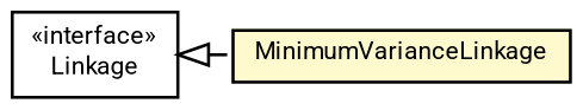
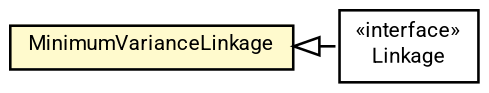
  digraph {
    nodesep=0.15
    rankdir=LR
    ranksep=0.25
    node [fontcolor=black fontname=Roboto fontsize=8 margin=0 shape=plaintext]
    n1 [height=0 label=<<table title="de.lmu.ifi.dbs.elki.algorithm.clustering.hierarchical.linkage.MinimumVarianceLinkage" border="0" cellborder="1" cellspacing="0" cellpadding="2" bgcolor="lemonChiffon" href="MinimumVarianceLinkage.html" target="_parent"> 		<tr><td><table border="0" cellspacing="0" cellpadding="1"> 		<tr><td align="center" balign="center"> <font face="Roboto">MinimumVarianceLinkage</font> </td></tr> 		</table></td></tr> 		</table>> width=0]
    n2 [height=0 label=<<table title="de.lmu.ifi.dbs.elki.algorithm.clustering.hierarchical.linkage.Linkage" border="0" cellborder="1" cellspacing="0" cellpadding="2" href="Linkage.html" target="_parent"> 		<tr><td><table border="0" cellspacing="0" cellpadding="1"> 		<tr><td align="center" balign="center"> &#171;interface&#187; </td></tr> 		<tr><td align="center" balign="center"> <font face="Roboto">Linkage</font> </td></tr> 		</table></td></tr> 		</table>> width=0]
-   n2 -> n1 [arrowtail=empty color=black dir=back fontname=Roboto fontsize=7 labelfontname=Roboto labelfontsize=7 style=dashed weight=9]
+   n1 -> n2 [arrowtail=empty color=black dir=back fontname=Roboto fontsize=7 labelfontname=Roboto labelfontsize=7 style=dashed weight=9]
  }
